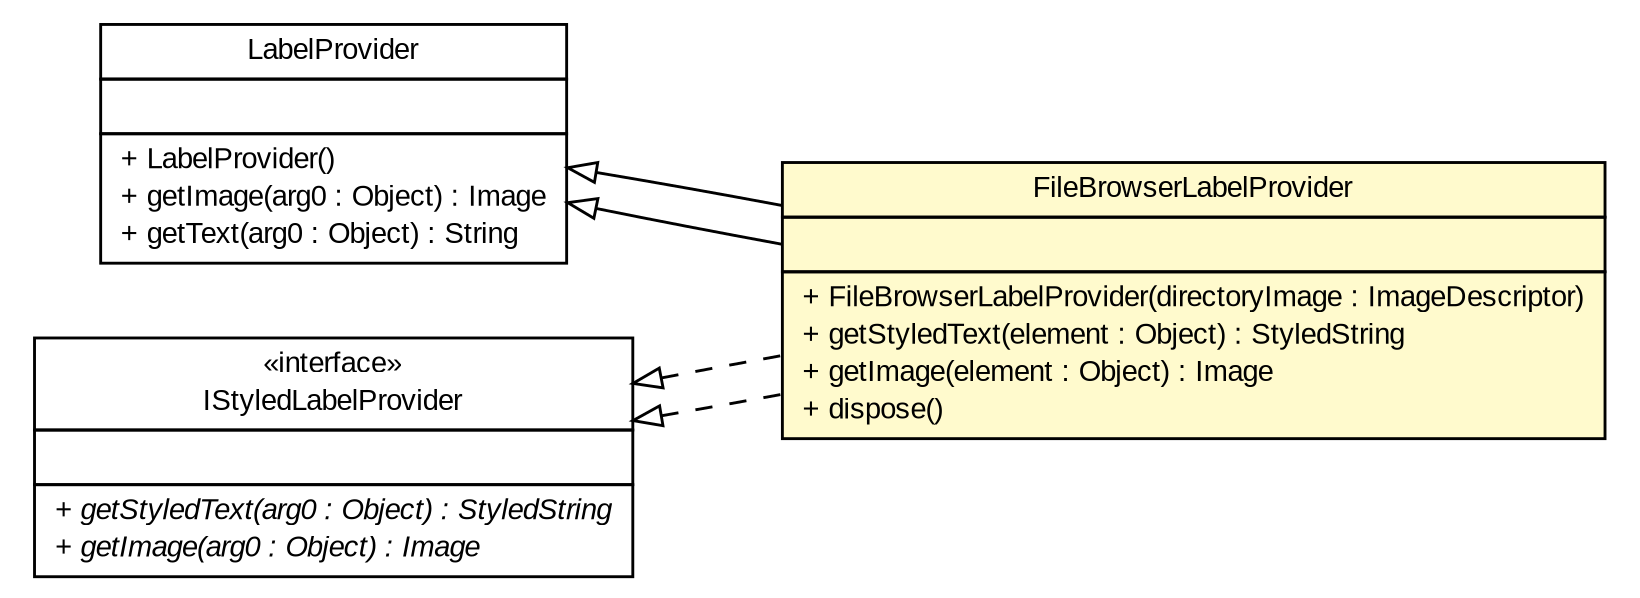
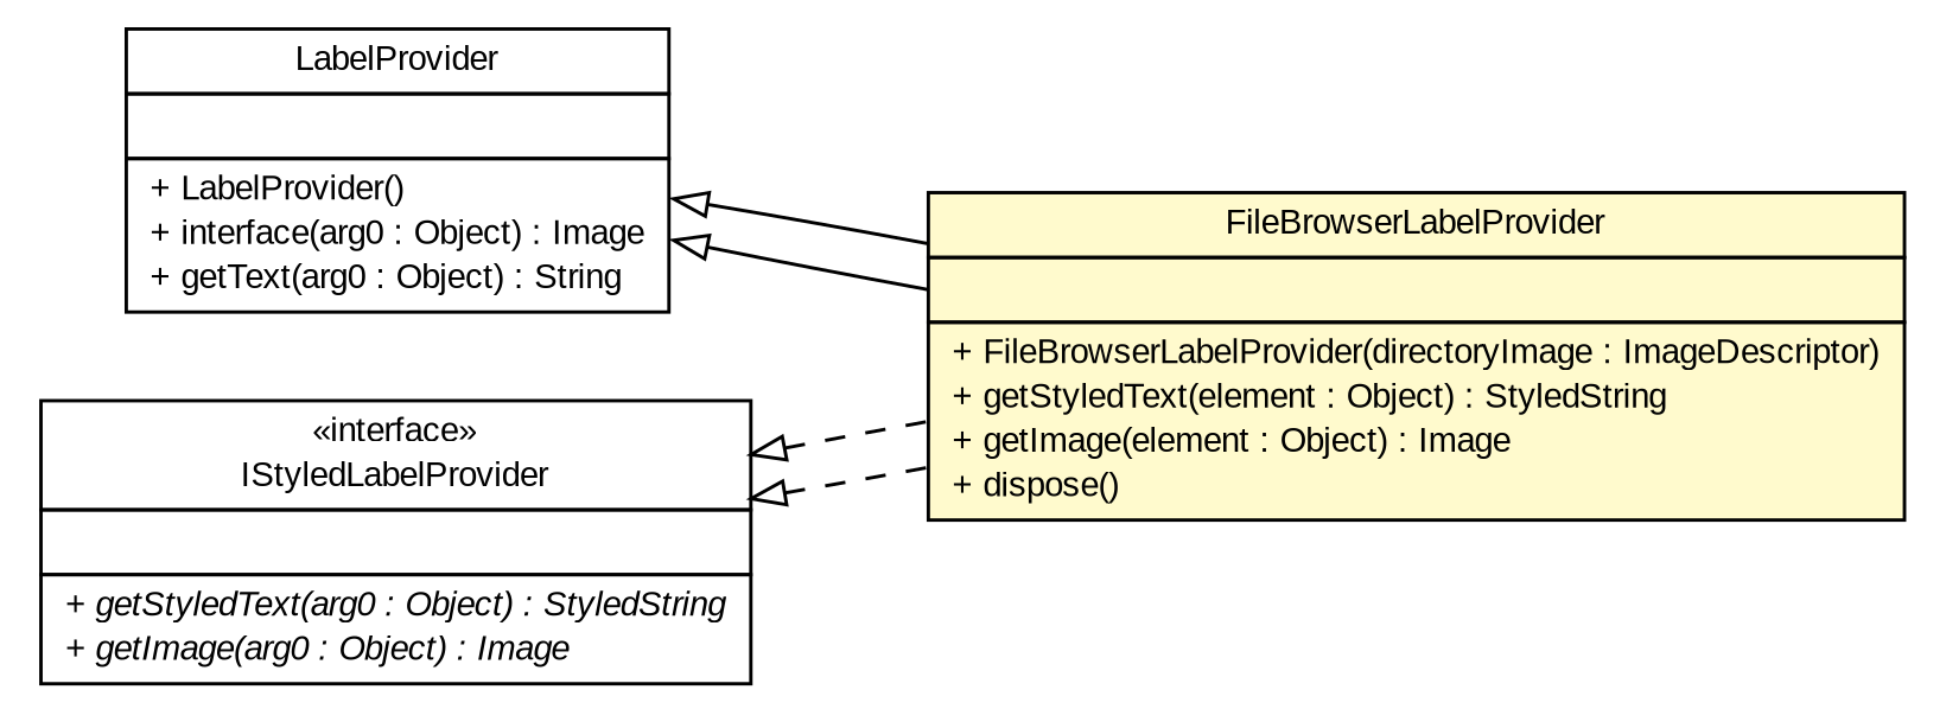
  digraph {
    nodesep=0.25
    ranksep=0.5
    rankdir=LR
    node [fontcolor=black fontname=arial fontsize=10.0 shape=plaintext]
    edge [arrowtail=empty dir=back fontname=arial fontsize=10 headport=p labelfontname=arial labelfontsize=10 tailport=p]
    n1 [label=<<table title="gov.sandia.cf.parts.widgets.filebrowser.FileBrowserLabelProvider" border="0" cellborder="1" cellspacing="0" cellpadding="2" port="p" bgcolor="lemonChiffon" href="./FileBrowserLabelProvider.html"> 		<tr><td><table border="0" cellspacing="0" cellpadding="1"> <tr><td align="center" balign="center"> FileBrowserLabelProvider </td></tr> 		</table></td></tr> 		<tr><td><table border="0" cellspacing="0" cellpadding="1"> <tr><td align="left" balign="left">  </td></tr> 		</table></td></tr> 		<tr><td><table border="0" cellspacing="0" cellpadding="1"> <tr><td align="left" balign="left"> + FileBrowserLabelProvider(directoryImage : ImageDescriptor) </td></tr> <tr><td align="left" balign="left"> + getStyledText(element : Object) : StyledString </td></tr> <tr><td align="left" balign="left"> + getImage(element : Object) : Image </td></tr> <tr><td align="left" balign="left"> + dispose() </td></tr> 		</table></td></tr> 		</table>>]
-   n2 [label=<<table title="org.eclipse.jface.viewers.LabelProvider" border="0" cellborder="1" cellspacing="0" cellpadding="2" port="p" href="http://java.sun.com/j2se/1.4.2/docs/api/org/eclipse/jface/viewers/LabelProvider.html"> 		<tr><td><table border="0" cellspacing="0" cellpadding="1"> <tr><td align="center" balign="center"> LabelProvider </td></tr> 		</table></td></tr> 		<tr><td><table border="0" cellspacing="0" cellpadding="1"> <tr><td align="left" balign="left">  </td></tr> 		</table></td></tr> 		<tr><td><table border="0" cellspacing="0" cellpadding="1"> <tr><td align="left" balign="left"> + LabelProvider() </td></tr> <tr><td align="left" balign="left"> + getImage(arg0 : Object) : Image </td></tr> <tr><td align="left" balign="left"> + getText(arg0 : Object) : String </td></tr> 		</table></td></tr> 		</table>>]
+   n2 [label=<<table title="org.eclipse.jface.viewers.LabelProvider" border="0" cellborder="1" cellspacing="0" cellpadding="2" port="p" href="http://java.sun.com/j2se/1.4.2/docs/api/org/eclipse/jface/viewers/LabelProvider.html"> 		<tr><td><table border="0" cellspacing="0" cellpadding="1"> <tr><td align="center" balign="center"> LabelProvider </td></tr> 		</table></td></tr> 		<tr><td><table border="0" cellspacing="0" cellpadding="1"> <tr><td align="left" balign="left">  </td></tr> 		</table></td></tr> 		<tr><td><table border="0" cellspacing="0" cellpadding="1"> <tr><td align="left" balign="left"> + LabelProvider() </td></tr> <tr><td align="left" balign="left"> + interface(arg0 : Object) : Image </td></tr> <tr><td align="left" balign="left"> + getText(arg0 : Object) : String </td></tr> 		</table></td></tr> 		</table>>]
    n3 [label=<<table title="org.eclipse.jface.viewers.DelegatingStyledCellLabelProvider.IStyledLabelProvider" border="0" cellborder="1" cellspacing="0" cellpadding="2" port="p" href="http://java.sun.com/j2se/1.4.2/docs/api/org/eclipse/jface/viewers/DelegatingStyledCellLabelProvider/IStyledLabelProvider.html"> 		<tr><td><table border="0" cellspacing="0" cellpadding="1"> <tr><td align="center" balign="center"> &#171;interface&#187; </td></tr> <tr><td align="center" balign="center"> IStyledLabelProvider </td></tr> 		</table></td></tr> 		<tr><td><table border="0" cellspacing="0" cellpadding="1"> <tr><td align="left" balign="left">  </td></tr> 		</table></td></tr> 		<tr><td><table border="0" cellspacing="0" cellpadding="1"> <tr><td align="left" balign="left"><font face="arial italic" point-size="10.0"> + getStyledText(arg0 : Object) : StyledString </font></td></tr> <tr><td align="left" balign="left"><font face="arial italic" point-size="10.0"> + getImage(arg0 : Object) : Image </font></td></tr> 		</table></td></tr> 		</table>>]
    n2 -> n1
    n2 -> n1
    n3 -> n1 [style=dashed]
    n3 -> n1 [style=dashed]
  }
